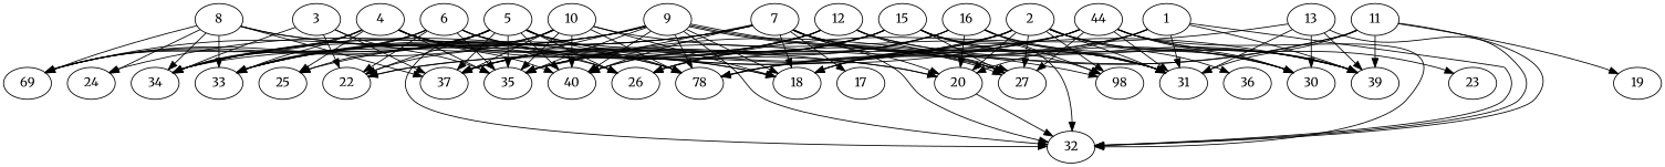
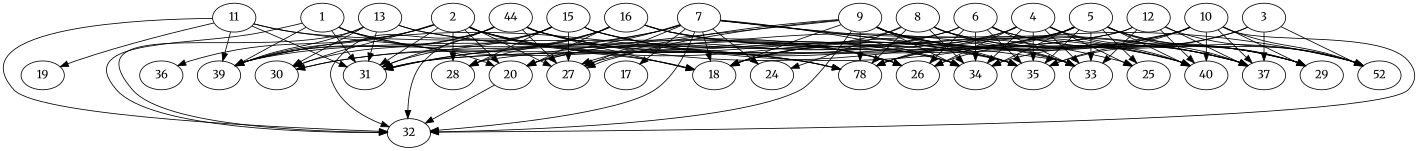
  digraph {
    fontname=Merriweather
    node [alpha=0.03 fontname=Merriweather]
    edge [fontname=Merriweather]
    1 [alpha=0.02 expect_size=32355328]
    18 [expect_size=24898560]
    20 [alpha=0.10 expect_size=36507648]
    31 [alpha=0.19 expect_size=30152704]
    32 [alpha=0.12 expect_size=19240960]
    n6 [alpha=0.18 expect_size=36213760 label=78]
    39 [alpha=0.11 expect_size=40376320]
    30 [alpha=0.10 expect_size=6265856]
    2 [alpha=0.19 expect_size=14967808]
    25 [alpha=0.01 expect_size=10051584]
    27 [alpha=0.07 expect_size=46695424]
-   28 [alpha=0.02 expect_size=6861824 label=98]
+   28 [alpha=0.02 expect_size=6861824]
    34 [alpha=0.00 expect_size=5616640]
    36 [alpha=0.04 expect_size=32113664]
    3 [alpha=0.13 expect_size=41472000]
-   22 [alpha=0.05 expect_size=25977856]
+   22 [alpha=0.05 expect_size=25977856 label=52]
    35 [alpha=0.14 expect_size=29625344]
    37 [alpha=0.17 expect_size=18809856]
    40 [alpha=0.17 expect_size=48095232]
    4 [alpha=0.04 expect_size=42920960]
    26 [alpha=0.14 expect_size=43086848]
-   29 [expect_size=14838784 label=69]
+   29 [expect_size=14838784]
    33 [alpha=0.08 expect_size=30443520]
    5 [alpha=0.16 expect_size=29259776]
    6 [alpha=0.06 expect_size=10970112]
    7 [alpha=0.06 expect_size=51742720]
    17 [expect_size=11813888]
    24 [alpha=0.10 expect_size=50561024]
    8 [alpha=0.04 expect_size=8479744]
    9 [alpha=0.01 expect_size=22039552]
    10 [alpha=0.04 expect_size=18533376]
    11 [alpha=0.12 expect_size=8832000]
    19 [alpha=0.16 expect_size=33190912]
    12 [alpha=0.09 expect_size=14607360]
    13 [alpha=0.01 expect_size=13023232]
    n36 [expect_size=44487680 label=44]
-   23 [alpha=0.09 expect_size=47644672]
    15 [alpha=0.14 expect_size=7012352]
    16 [alpha=0.02 expect_size=44884992]
    1 -> 18
    1 -> 20
    1 -> 31
    1 -> 32
    1 -> n6
    1 -> 39
    20 -> 32
    2 -> 18
    2 -> 20
    2 -> 31
    2 -> n6
    2 -> 39
    2 -> 30
    2 -> 25
    2 -> 27
    2 -> 28
    2 -> 34
    2 -> 36
    3 -> 34
    3 -> 22
    3 -> 35
    3 -> 37
    4 -> 18
    4 -> n6
    4 -> 25
    4 -> 34
    4 -> 35
    4 -> 40
    4 -> 26
    4 -> 29
    4 -> 33
    5 -> n6
    5 -> 39
    5 -> 25
    5 -> 27
    5 -> 34
    5 -> 22
    5 -> 35
    5 -> 37
    5 -> 40
    5 -> 26
    5 -> 29
    5 -> 33
    6 -> 18
    6 -> 20
    6 -> 34
    6 -> 22
    6 -> 35
    6 -> 26
    6 -> 29
    6 -> 33
    7 -> 18
    7 -> 20
    7 -> 31
    7 -> 32
    7 -> 30
    7 -> 27
    7 -> 34
    7 -> 35
    7 -> 40
    7 -> 33
    7 -> 17
    7 -> 24
    8 -> 20
    8 -> n6
    8 -> 34
    8 -> 37
    8 -> 29
    8 -> 33
    8 -> 24
    9 -> 18
    9 -> 32
    9 -> n6
    9 -> 27
    9 -> 27
    9 -> 28
    9 -> 34
    9 -> 35
    9 -> 37
    9 -> 40
    9 -> 29
    9 -> 33
    10 -> 18
    10 -> 31
    10 -> 32
    10 -> n6
    10 -> 22
    10 -> 35
    10 -> 37
    10 -> 40
    10 -> 29
    11 -> 31
    11 -> 32
    11 -> n6
    11 -> 39
    11 -> 35
    11 -> 19
    12 -> 31
    12 -> 39
-   12 -> 27
    12 -> 22
    12 -> 37
    12 -> 40
    12 -> 33
    13 -> 31
    13 -> 32
    13 -> 39
    13 -> 30
    13 -> 26
-   15 -> 33
+   13 -> 33
    n36 -> 18
    n36 -> 31
    n36 -> 32
    n36 -> 39
    n36 -> 30
    n36 -> 27
    n36 -> 34
    n36 -> 22
    n36 -> 35
-   n36 -> 23
    15 -> 31
    15 -> 32
    15 -> 39
    15 -> 27
    15 -> 28
    15 -> 37
    15 -> 40
    15 -> 26
    16 -> 20
    16 -> 31
    16 -> 30
    16 -> 28
    16 -> 35
    16 -> 37
    16 -> 26
  }
